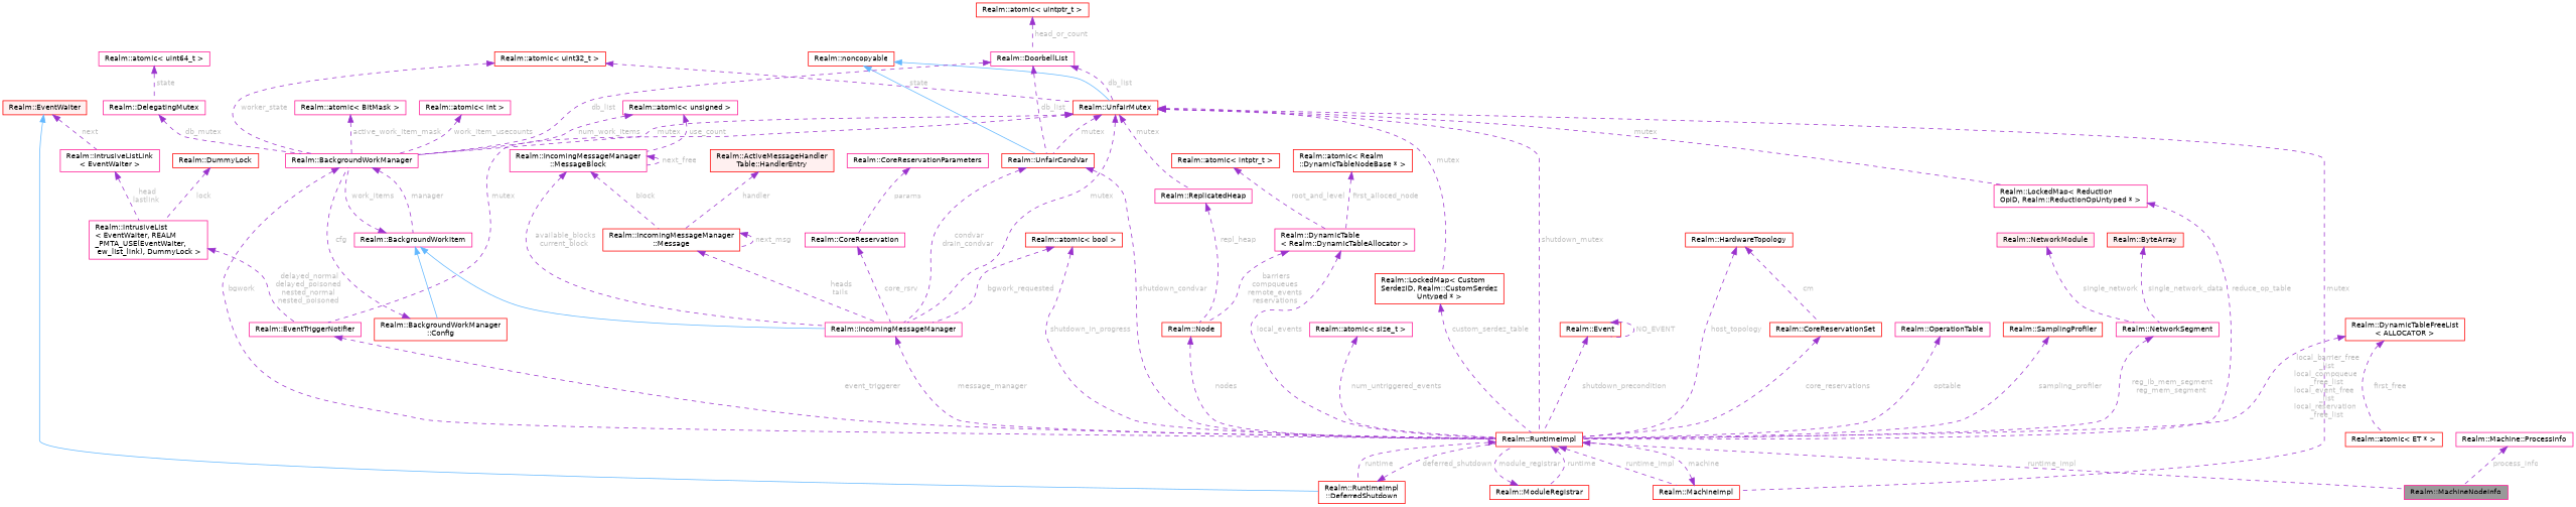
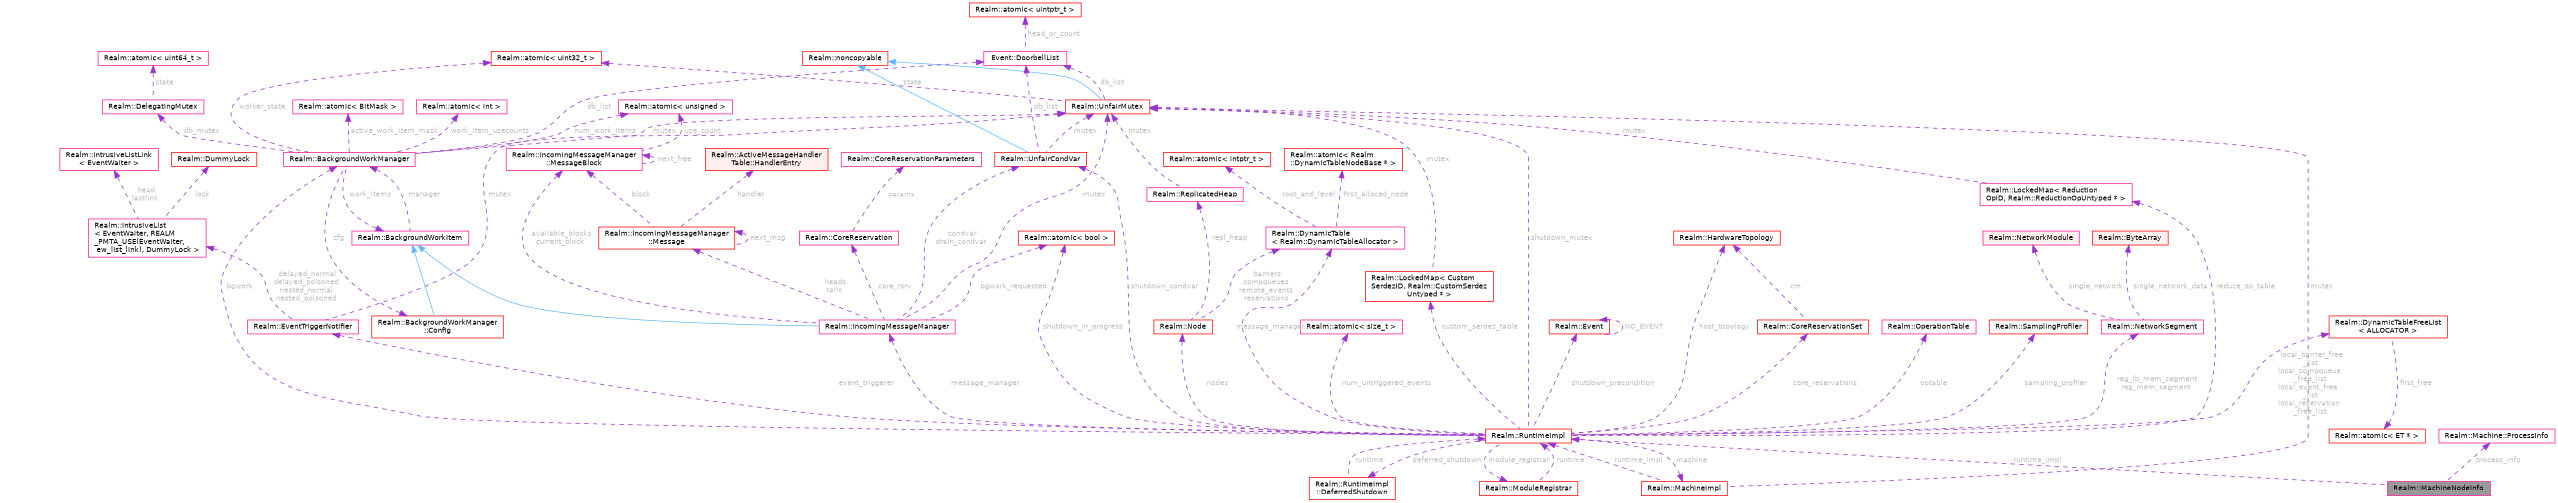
  digraph {
    rankdir=TB
    node [color=red fillcolor=white fontname=Helvetica fontsize=10 shape=box style=filled]
    edge [color=darkorchid3 dir=back fontcolor=grey fontname=Helvetica fontsize=10 labelfontname=Helvetica labelfontsize=10 style=dashed]
    n1 [color=deeppink fillcolor=grey60 fontcolor=black height=0.2 label="Realm::MachineNodeInfo" width=0.4]
    n2 [height=0.2 label="Realm::RuntimeImpl" width=0.4]
    n3 [height=0.2 label="Realm::MachineImpl" width=0.4]
    n4 [height=0.2 label="Realm::RuntimeImpl\l::DeferredShutdown" width=0.4]
    n5 [height=0.2 label="Realm::ModuleRegistrar" width=0.4]
    n6 [height=0.2 label="Realm::UnfairMutex" width=0.4]
    n7 [color=deeppink height=0.2 label="Realm::LockedMap\< Reduction\lOpID, Realm::ReductionOpUntyped * \>" width=0.4]
    n8 [height=0.2 label="Realm::LockedMap\< Custom\lSerdezID, Realm::CustomSerdez\lUntyped * \>" width=0.4]
    n9 [height=0.2 label="Realm::UnfairCondVar" width=0.4]
    n10 [color=deeppink height=0.2 label="Realm::BackgroundWorkManager" width=0.4]
    n11 [color=deeppink height=0.2 label="Realm::IncomingMessageManager" width=0.4]
    n12 [color=deeppink height=0.2 label="Realm::EventTriggerNotifier" width=0.4]
    n13 [color=deeppink height=0.2 label="Realm::ReplicatedHeap" width=0.4]
    n14 [color=deeppink height=0.2 label="Realm::BackgroundWorkItem" width=0.4]
    n15 [height=0.2 label="Realm::Node" width=0.4]
    n16 [height=0.2 label="Realm::noncopyable" width=0.4]
    n17 [height=0.2 label="Realm::atomic\< uint32_t \>" width=0.4]
-   n18 [color=deeppink height=0.2 label="Realm::DoorbellList" width=0.4]
+   n18 [color=deeppink height=0.2 label="Event::DoorbellList" width=0.4]
    n19 [height=0.2 label="Realm::atomic\< uintptr_t \>" width=0.4]
    n20 [color=deeppink height=0.2 label="Realm::atomic\< size_t \>" width=0.4]
    n21 [color=deeppink height=0.2 label="Realm::DynamicTable\l\< Realm::DynamicTableAllocator \>" width=0.4]
    n22 [height=0.2 label="Realm::atomic\< intptr_t \>" width=0.4]
    n23 [height=0.2 label="Realm::atomic\< Realm\l::DynamicTableNodeBase * \>" width=0.4]
    n24 [height=0.2 label="Realm::DynamicTableFreeList\l\< ALLOCATOR \>" width=0.4]
    n25 [height=0.2 label="Realm::atomic\< ET * \>" width=0.4]
    n26 [height=0.2 label="Realm::Event" width=0.4]
    n27 [height=0.2 label="Realm::atomic\< bool \>" width=0.4]
    n28 [height=0.2 label="Realm::HardwareTopology" width=0.4]
    n29 [height=0.2 label="Realm::CoreReservationSet" width=0.4]
    n30 [height=0.2 label="Realm::BackgroundWorkManager\l::Config" width=0.4]
    n31 [color=deeppink height=0.2 label="Realm::atomic\< unsigned \>" width=0.4]
    n32 [color=deeppink height=0.2 label="Realm::IncomingMessageManager\l::MessageBlock" width=0.4]
    n33 [height=0.2 label="Realm::IncomingMessageManager\l::Message" width=0.4]
    n34 [color=deeppink height=0.2 label="Realm::atomic\< BitMask \>" width=0.4]
    n35 [color=deeppink height=0.2 label="Realm::atomic\< int \>" width=0.4]
    n36 [color=deeppink height=0.2 label="Realm::DelegatingMutex" width=0.4]
    n37 [color=deeppink height=0.2 label="Realm::atomic\< uint64_t \>" width=0.4]
    n38 [fillcolor="#FFF0F0" height=0.2 label="Realm::ActiveMessageHandler\lTable::HandlerEntry" width=0.4]
    n39 [color=deeppink height=0.2 label="Realm::CoreReservation" width=0.4]
    n40 [color=deeppink height=0.2 label="Realm::CoreReservationParameters" width=0.4]
    n41 [color=deeppink height=0.2 label="Realm::IntrusiveList\l\< EventWaiter, REALM\l_PMTA_USE(EventWaiter,\l ew_list_link), DummyLock \>" width=0.4]
    n42 [height=0.2 label="Realm::DummyLock" width=0.4]
    n43 [color=deeppink height=0.2 label="Realm::IntrusiveListLink\l\< EventWaiter \>" width=0.4]
-   n44 [fillcolor="#FFF0F0" height=0.2 label="Realm::EventWaiter" width=0.4]
    n45 [color=deeppink height=0.2 label="Realm::OperationTable" width=0.4]
    n46 [height=0.2 label="Realm::SamplingProfiler" width=0.4]
    n47 [color=deeppink height=0.2 label="Realm::NetworkSegment" width=0.4]
    n48 [color=deeppink fillcolor="#FFF0F0" height=0.2 label="Realm::NetworkModule" width=0.4]
    n49 [fillcolor="#FFF0F0" height=0.2 label="Realm::ByteArray" width=0.4]
    n50 [color=deeppink height=0.2 label="Realm::Machine::ProcessInfo" width=0.4]
    n2 -> n1 [label=" runtime_impl"]
    n2 -> n3 [label=" runtime_impl"]
    n2 -> n4 [label=" runtime"]
    n2 -> n5 [label=" runtime"]
    n3 -> n2 [label=" machine"]
    n4 -> n2 [label=" deferred_shutdown"]
    n5 -> n2 [label=" module_registrar"]
    n6 -> n2 [label=" shutdown_mutex"]
    n6 -> n3 [label=" mutex"]
    n6 -> n7 [label=" mutex"]
    n6 -> n8 [label=" mutex"]
    n6 -> n9 [label=" mutex"]
    n6 -> n10 [label=" mutex"]
    n6 -> n11 [label=" mutex"]
    n6 -> n12 [label=" mutex"]
    n6 -> n13 [label=" mutex"]
    n7 -> n2 [label=" reduce_op_table"]
    n8 -> n2 [label=" custom_serdez_table"]
    n9 -> n2 [label=" shutdown_condvar"]
    n9 -> n11 [label=" condvar\ndrain_condvar"]
    n10 -> n2 [label=" bgwork"]
    n10 -> n14 [label=" manager"]
    n11 -> n2 [label=" message_manager"]
    n12 -> n2 [label=" event_triggerer"]
    n13 -> n15 [label=" repl_heap"]
    n14 -> n10 [label=" work_items"]
    n14 -> n11 [color=steelblue1 style=solid fontcolor=""]
    n14 -> n30 [color=steelblue1 style=solid fontcolor=""]
    n15 -> n2 [label=" nodes"]
    n16 -> n6 [color=steelblue1 style=solid fontcolor=""]
    n16 -> n9 [color=steelblue1 style=solid fontcolor=""]
    n17 -> n6 [label=" state"]
    n17 -> n10 [label=" worker_state"]
    n18 -> n6 [label=" db_list"]
    n18 -> n9 [label=" db_list"]
    n18 -> n10 [label=" db_list"]
    n19 -> n18 [label=" head_or_count"]
    n20 -> n2 [label=" num_untriggered_events"]
-   n21 -> n2 [label=" local_events"]
+   n21 -> n2 [label=" message_manager"]
    n21 -> n15 [label=" barriers\ncompqueues\nremote_events\nreservations"]
    n22 -> n21 [label=" root_and_level"]
    n23 -> n21 [label=" first_alloced_node"]
    n24 -> n2 [label=" local_barrier_free\l_list\nlocal_compqueue\l_free_list\nlocal_event_free\l_list\nlocal_reservation\l_free_list"]
-   n24 -> n25 [label=" first_free"]
+   n25 -> n24 [label=" first_free"]
    n26 -> n2 [label=" shutdown_precondition"]
    n26 -> n26 [label=" NO_EVENT"]
    n27 -> n2 [label=" shutdown_in_progress"]
    n27 -> n11 [label=" bgwork_requested"]
    n28 -> n2 [label=" host_topology"]
    n28 -> n29 [label=" cm"]
    n29 -> n2 [label=" core_reservations"]
    n30 -> n10 [label=" cfg"]
    n31 -> n10 [label=" num_work_items"]
    n31 -> n32 [label=" use_count"]
    n32 -> n11 [label=" available_blocks\ncurrent_block"]
    n32 -> n32 [label=" next_free"]
    n32 -> n33 [label=" block"]
    n33 -> n11 [label=" heads\ntails"]
    n33 -> n33 [label=" next_msg"]
    n34 -> n10 [label=" active_work_item_mask"]
    n35 -> n10 [label=" work_item_usecounts"]
    n36 -> n10 [label=" db_mutex"]
    n37 -> n36 [label=" state"]
    n38 -> n33 [label=" handler"]
    n39 -> n11 [label=" core_rsrv"]
    n40 -> n39 [label=" params"]
    n41 -> n12 [label=" delayed_normal\ndelayed_poisoned\nnested_normal\nnested_poisoned"]
    n42 -> n41 [label=" lock"]
    n43 -> n41 [label=" head\nlastlink"]
-   n44 -> n4 [color=steelblue1 style=solid fontcolor=""]
-   n44 -> n43 [label=" next"]
    n45 -> n2 [label=" optable"]
    n46 -> n2 [label=" sampling_profiler"]
    n47 -> n2 [label=" reg_ib_mem_segment\nreg_mem_segment"]
    n48 -> n47 [label=" single_network"]
    n49 -> n47 [label=" single_network_data"]
    n50 -> n1 [label=" process_info"]
  }
